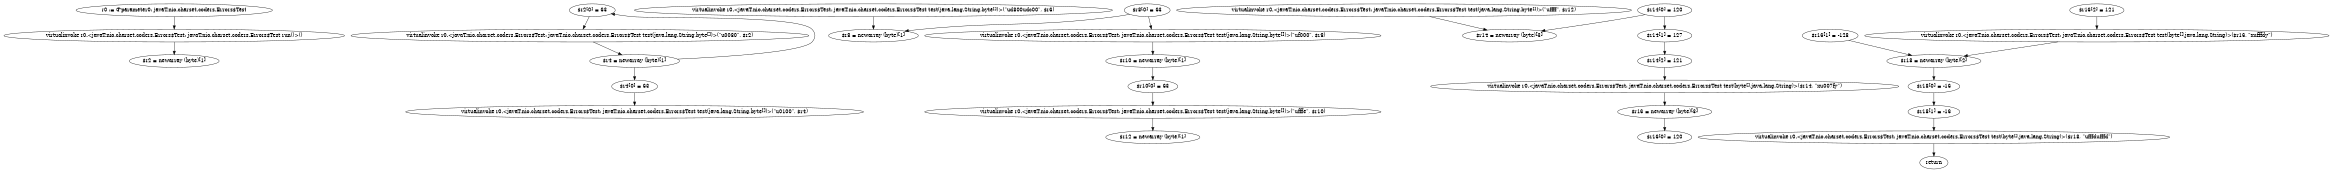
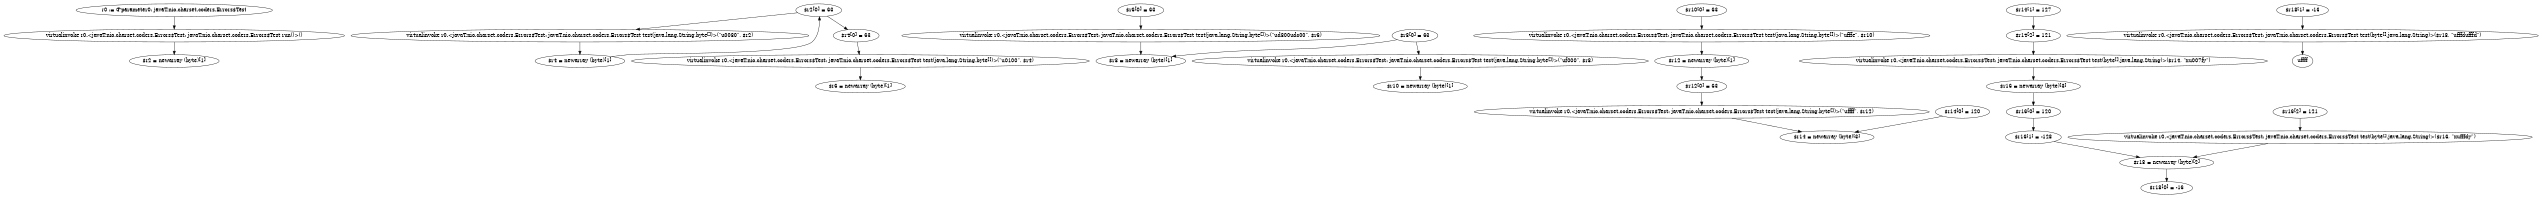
  digraph {
    "r0 := @parameter0: javaT.nio.charset.coders.Errors$Test"
    "virtualinvoke r0.<javaT.nio.charset.coders.Errors$Test: javaT.nio.charset.coders.Errors$Test run()>()"
    "$r2 = newarray (byte)[1]"
    "$r2[0] = 63"
    "virtualinvoke r0.<javaT.nio.charset.coders.Errors$Test: javaT.nio.charset.coders.Errors$Test test(java.lang.String,byte[])>(\"\u0080\", $r2)"
    "$r4 = newarray (byte)[1]"
    "$r4[0] = 63"
    "virtualinvoke r0.<javaT.nio.charset.coders.Errors$Test: javaT.nio.charset.coders.Errors$Test test(java.lang.String,byte[])>(\"\u0100\", $r4)"
+   "$r6 = newarray (byte)[1]"
+   "$r6[0] = 63"
    "virtualinvoke r0.<javaT.nio.charset.coders.Errors$Test: javaT.nio.charset.coders.Errors$Test test(java.lang.String,byte[])>(\"\ud800\udc00\", $r6)"
    "$r8 = newarray (byte)[1]"
    "$r8[0] = 63"
    "virtualinvoke r0.<javaT.nio.charset.coders.Errors$Test: javaT.nio.charset.coders.Errors$Test test(java.lang.String,byte[])>(\"\uf000\", $r8)"
    "$r10 = newarray (byte)[1]"
    "$r10[0] = 63"
    "virtualinvoke r0.<javaT.nio.charset.coders.Errors$Test: javaT.nio.charset.coders.Errors$Test test(java.lang.String,byte[])>(\"\ufffe\", $r10)"
    "$r12 = newarray (byte)[1]"
+   "$r12[0] = 63"
    "virtualinvoke r0.<javaT.nio.charset.coders.Errors$Test: javaT.nio.charset.coders.Errors$Test test(java.lang.String,byte[])>(\"\uffff\", $r12)"
    "$r14 = newarray (byte)[3]"
    "$r14[0] = 120"
    "$r14[1] = 127"
    "$r14[2] = 121"
    "virtualinvoke r0.<javaT.nio.charset.coders.Errors$Test: javaT.nio.charset.coders.Errors$Test test(byte[],java.lang.String)>($r14, \"x\u007fy\")"
    "$r16 = newarray (byte)[3]"
    "$r16[0] = 120"
    "$r16[1] = -128"
    "$r18 = newarray (byte)[2]"
    "$r16[2] = 121"
    "virtualinvoke r0.<javaT.nio.charset.coders.Errors$Test: javaT.nio.charset.coders.Errors$Test test(byte[],java.lang.String)>($r16, \"x\ufffdy\")"
    "$r18[0] = -16"
    "$r18[1] = -16"
    "virtualinvoke r0.<javaT.nio.charset.coders.Errors$Test: javaT.nio.charset.coders.Errors$Test test(byte[],java.lang.String)>($r18, \"\ufffd\ufffd\")"
-   return
+   return [label=uffff]
    "r0 := @parameter0: javaT.nio.charset.coders.Errors$Test" -> "virtualinvoke r0.<javaT.nio.charset.coders.Errors$Test: javaT.nio.charset.coders.Errors$Test run()>()"
    "virtualinvoke r0.<javaT.nio.charset.coders.Errors$Test: javaT.nio.charset.coders.Errors$Test run()>()" -> "$r2 = newarray (byte)[1]"
    "$r2[0] = 63" -> "virtualinvoke r0.<javaT.nio.charset.coders.Errors$Test: javaT.nio.charset.coders.Errors$Test test(java.lang.String,byte[])>(\"\u0080\", $r2)"
    "virtualinvoke r0.<javaT.nio.charset.coders.Errors$Test: javaT.nio.charset.coders.Errors$Test test(java.lang.String,byte[])>(\"\u0080\", $r2)" -> "$r4 = newarray (byte)[1]"
    "$r4 = newarray (byte)[1]" -> "$r2[0] = 63"
-   "$r4 = newarray (byte)[1]" -> "$r4[0] = 63"
+   "$r2[0] = 63" -> "$r4[0] = 63"
    "$r4[0] = 63" -> "virtualinvoke r0.<javaT.nio.charset.coders.Errors$Test: javaT.nio.charset.coders.Errors$Test test(java.lang.String,byte[])>(\"\u0100\", $r4)"
+   "virtualinvoke r0.<javaT.nio.charset.coders.Errors$Test: javaT.nio.charset.coders.Errors$Test test(java.lang.String,byte[])>(\"\u0100\", $r4)" -> "$r6 = newarray (byte)[1]"
+   "$r6[0] = 63" -> "virtualinvoke r0.<javaT.nio.charset.coders.Errors$Test: javaT.nio.charset.coders.Errors$Test test(java.lang.String,byte[])>(\"\ud800\udc00\", $r6)"
    "virtualinvoke r0.<javaT.nio.charset.coders.Errors$Test: javaT.nio.charset.coders.Errors$Test test(java.lang.String,byte[])>(\"\ud800\udc00\", $r6)" -> "$r8 = newarray (byte)[1]"
    "$r8[0] = 63" -> "$r8 = newarray (byte)[1]"
    "$r8[0] = 63" -> "virtualinvoke r0.<javaT.nio.charset.coders.Errors$Test: javaT.nio.charset.coders.Errors$Test test(java.lang.String,byte[])>(\"\uf000\", $r8)"
    "virtualinvoke r0.<javaT.nio.charset.coders.Errors$Test: javaT.nio.charset.coders.Errors$Test test(java.lang.String,byte[])>(\"\uf000\", $r8)" -> "$r10 = newarray (byte)[1]"
-   "$r10 = newarray (byte)[1]" -> "$r10[0] = 63"
    "$r10[0] = 63" -> "virtualinvoke r0.<javaT.nio.charset.coders.Errors$Test: javaT.nio.charset.coders.Errors$Test test(java.lang.String,byte[])>(\"\ufffe\", $r10)"
    "virtualinvoke r0.<javaT.nio.charset.coders.Errors$Test: javaT.nio.charset.coders.Errors$Test test(java.lang.String,byte[])>(\"\ufffe\", $r10)" -> "$r12 = newarray (byte)[1]"
+   "$r12 = newarray (byte)[1]" -> "$r12[0] = 63"
+   "$r12[0] = 63" -> "virtualinvoke r0.<javaT.nio.charset.coders.Errors$Test: javaT.nio.charset.coders.Errors$Test test(java.lang.String,byte[])>(\"\uffff\", $r12)"
    "virtualinvoke r0.<javaT.nio.charset.coders.Errors$Test: javaT.nio.charset.coders.Errors$Test test(java.lang.String,byte[])>(\"\uffff\", $r12)" -> "$r14 = newarray (byte)[3]"
    "$r14[0] = 120" -> "$r14 = newarray (byte)[3]"
-   "$r14[0] = 120" -> "$r14[1] = 127"
    "$r14[1] = 127" -> "$r14[2] = 121"
    "$r14[2] = 121" -> "virtualinvoke r0.<javaT.nio.charset.coders.Errors$Test: javaT.nio.charset.coders.Errors$Test test(byte[],java.lang.String)>($r14, \"x\u007fy\")"
    "virtualinvoke r0.<javaT.nio.charset.coders.Errors$Test: javaT.nio.charset.coders.Errors$Test test(byte[],java.lang.String)>($r14, \"x\u007fy\")" -> "$r16 = newarray (byte)[3]"
    "$r16 = newarray (byte)[3]" -> "$r16[0] = 120"
+   "$r16[0] = 120" -> "$r16[1] = -128"
    "$r16[1] = -128" -> "$r18 = newarray (byte)[2]"
    "$r18 = newarray (byte)[2]" -> "$r18[0] = -16"
    "$r16[2] = 121" -> "virtualinvoke r0.<javaT.nio.charset.coders.Errors$Test: javaT.nio.charset.coders.Errors$Test test(byte[],java.lang.String)>($r16, \"x\ufffdy\")"
    "virtualinvoke r0.<javaT.nio.charset.coders.Errors$Test: javaT.nio.charset.coders.Errors$Test test(byte[],java.lang.String)>($r16, \"x\ufffdy\")" -> "$r18 = newarray (byte)[2]"
-   "$r18[0] = -16" -> "$r18[1] = -16"
    "$r18[1] = -16" -> "virtualinvoke r0.<javaT.nio.charset.coders.Errors$Test: javaT.nio.charset.coders.Errors$Test test(byte[],java.lang.String)>($r18, \"\ufffd\ufffd\")"
    "virtualinvoke r0.<javaT.nio.charset.coders.Errors$Test: javaT.nio.charset.coders.Errors$Test test(byte[],java.lang.String)>($r18, \"\ufffd\ufffd\")" -> return
  }
